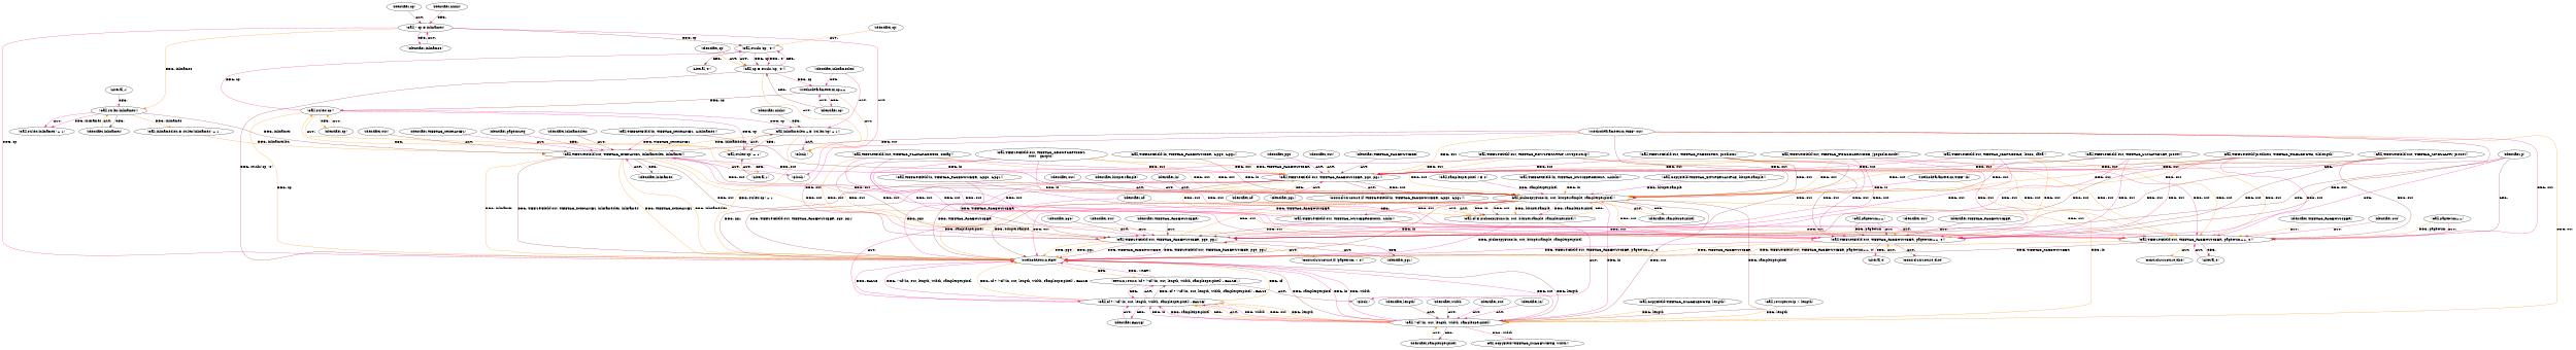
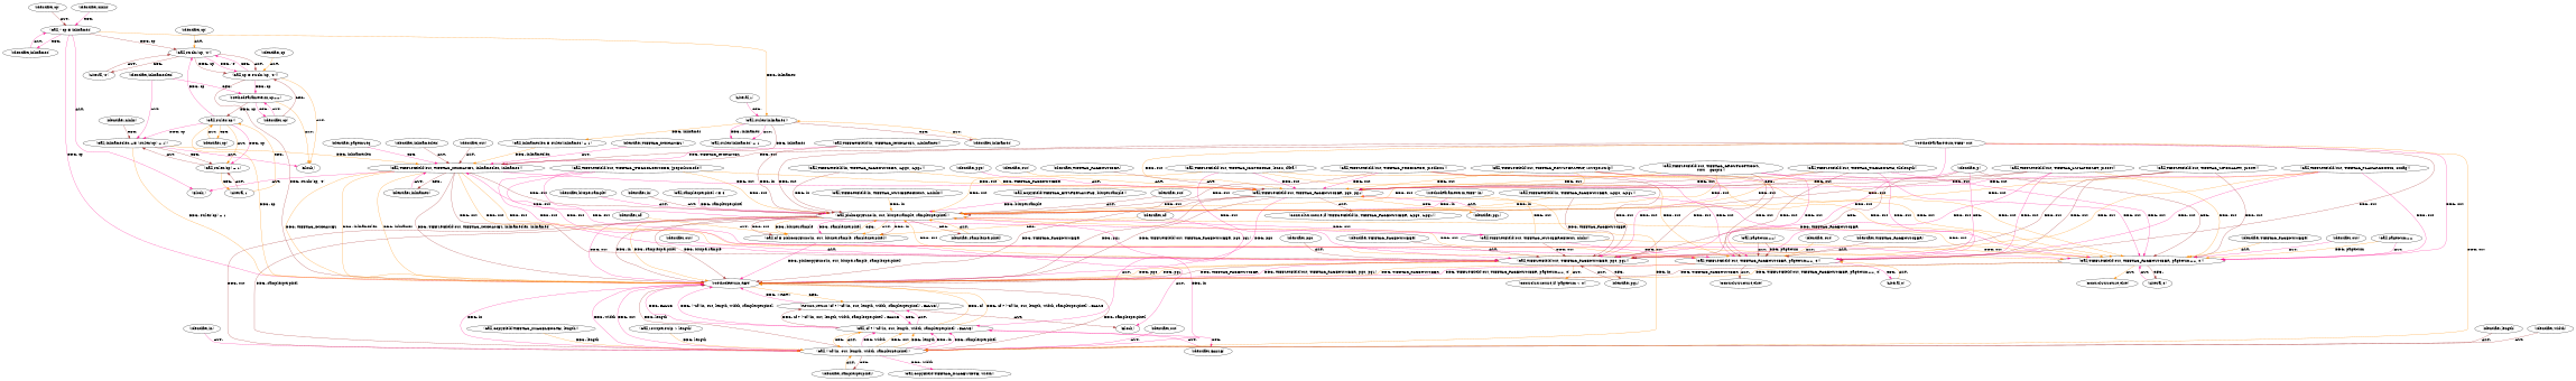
  digraph {
    edge [color=deeppink]
    n1 [label="(Call,strchr(cp, '\0'))"]
    n2 [label="(Call,cp = strchr(cp, '\0'))"]
    n3 [label="(Literal,'\0')"]
    n4 [label="(MethodReturn,RET)"]
    n5 [label="(MethodParameterIn,cp++)"]
    n6 [label="(Block,)"]
    n7 [label="(Call,* cp = inknames)"]
    n8 [label="(Block,)"]
    n9 [label="(Identifier,inknames)"]
    n10 [label="(Call,strlen(inknames))"]
    n11 [label="(Return,return (cf ? (*cf)(in, out, length, width, samplesperpixel) : FALSE);)"]
    n12 [label="(Call,TIFFSetField(out, TIFFTAG_INKNAMES, inknameslen, inknames))"]
    n13 [label="(Identifier,inknames)"]
    n14 [label="(Call,strlen(inknames) + 1)"]
    n15 [label="(Call,inknameslen = strlen(inknames) + 1)"]
    n16 [label="(Call,TIFFSetField(out, TIFFTAG_PAGENUMBER, pg0, pg1))"]
    n17 [label="(Call,pickCopyFunc(in, out, bitspersample, samplesperpixel))"]
    n18 [label="(Call,TIFFSetField(out, TIFFTAG_PAGENUMBER, pageNum++, 0))"]
    n19 [label="(Call,TIFFSetField(out, TIFFTAG_PAGENUMBER, pg0, pg1))"]
    n20 [label="(Call,TIFFSetField(out, TIFFTAG_PAGENUMBER, pageNum++, 0))"]
    n21 [label="(Identifier,inknames)"]
    n22 [label="(Call,strlen(cp))"]
    n23 [label="(Call,inknameslen += (strlen(cp) + 1))"]
    n24 [label="(Call,strlen(cp) + 1)"]
    n25 [label="(Identifier,cp)"]
    n26 [label="(Literal,1)"]
    n27 [label="(Identifier,cp)"]
    n28 [label="(ControlStructure,if (TIFFGetField(in, TIFFTAG_PAGENUMBER, &pg0, &pg1)))"]
    n29 [label="(Identifier,pg1)"]
    n30 [label="(Call,cf = pickCopyFunc(in, out, bitspersample, samplesperpixel))"]
    n31 [label="(Call,(*cf)(in, out, length, width, samplesperpixel))"]
    n32 [label="(Identifier,samplesperpixel)"]
    n33 [label="(Call,TIFFSetField(out, TIFFTAG_NUMBEROFINKS, ninks))"]
    n34 [label="(ControlStructure,else)"]
    n35 [label="(Literal,0)"]
    n36 [label="(ControlStructure,if (pageNum < 0))"]
    n37 [label="(Identifier,pg1)"]
    n38 [label="(ControlStructure,else)"]
    n39 [label="(Literal,0)"]
    n40 [label="(Block,)"]
    n41 [label="(Call,cf ? (*cf)(in, out, length, width, samplesperpixel) : FALSE)"]
    n42 [label="(Identifier,samplesperpixel)"]
    n43 [label="(Call,CopyField(TIFFTAG_IMAGEWIDTH, width))"]
    n44 [label="(Identifier,FALSE)"]
    n45 [label="(Call,TIFFGetField(in, TIFFTAG_PAGENUMBER, &pg0, &pg1))"]
    n46 [label="(Identifier,TIFFTAG_PAGENUMBER)"]
    n47 [label="(Call,samplesperpixel <= 4)"]
    n48 [label="(Call,TIFFSetField(out, TIFFTAG_PLANARCONFIG, config))"]
    n49 [label="(Identifier,cf)"]
    n50 [label="(Call,TIFFSetField(out, TIFFTAG_LZMAPRESET, preset))"]
    n51 [label="(Identifier,pg0)"]
    n52 [label="(Call,TIFFSetField(out, TIFFTAG_JPEGCOLORMODE, jpegcolormode))"]
    n53 [label="(Call,TIFFSetField(out, TIFFTAG_ZIPQUALITY, preset))"]
    n54 [label="(Identifier,length)"]
    n55 [label="(Identifier,TIFFTAG_PAGENUMBER)"]
    n56 [label="(Call,pageNum++)"]
    n57 [label="(Identifier,out)"]
    n58 [label="(Identifier,pg0)"]
    n59 [label="(Call,TIFFGetField(in, TIFFTAG_NUMBEROFINKS, &ninks))"]
    n60 [label="(Literal,1)"]
    n61 [label="(Call,TIFFSetField(out, TIFFTAG_PREDICTOR, predictor))"]
    n62 [label="(Identifier,out)"]
    n63 [label="(Identifier,width)"]
    n64 [label="(Call,CopyField(TIFFTAG_BITSPERSAMPLE, bitspersample))"]
    n65 [label="(Identifier,out)"]
    n66 [label="(Call,TIFFSetField(out, TIFFTAG_ICCPROFILE, len32, data))"]
    n67 [label="(Identifier,out)"]
    n68 [label="(Identifier,cp)"]
    n69 [label="(Identifier,in)"]
-   n70 [label="(Call,TIFFSetField(predictor, TIFFTAG_TILELENGTH, tilelength))"]
+   n70 [label="(Call,TIFFSetField(out, TIFFTAG_TILELENGTH, tilelength))"]
    n71 [label="(Identifier,TIFFTAG_PAGENUMBER)"]
    n72 [label="(Identifier,ninks)"]
    n73 [label="(Call,TIFFGetField(in, TIFFTAG_INKNAMES, &inknames))"]
    n74 [label="(Identifier,ninks)"]
    n75 [label="(Call,TIFFSetField(out, TIFFTAG_GROUP3OPTIONS,\n\t\t\t\t\t    g3opts))"]
    n76 [label="(Identifier,out)"]
    n77 [label="(Identifier,cp)"]
    n78 [label="(Identifier,TIFFTAG_INKNAMES)"]
    n79 [label="(MethodParameterIn,TIFF* in)"]
    n80 [label="(Identifier,inknameslen)"]
    n81 [label="(Identifier,out)"]
    n82 [label="(Call,CopyField(TIFFTAG_IMAGELENGTH, length))"]
    n83 [label="(Call,TIFFSetField(out, TIFFTAG_ROWSPERSTRIP, rowsperstrip))"]
    n84 [label="(Identifier,out)"]
    n85 [label="(Identifier,pageInSeq)"]
    n86 [label="(MethodParameterIn,TIFF* out)"]
    n87 [label="(Call,TIFFGetField(in, TIFFTAG_PAGENUMBER, &pg0, &pg1))"]
    n88 [label="(Identifier,inknameslen)"]
    n89 [label="(Call,pageNum++)"]
    n90 [label="(Call,rowsperstrip > length)"]
    n91 [label="(Identifier,p)"]
    n92 [label="(Identifier,cp)"]
    n93 [label="(Identifier,bitspersample)"]
    n94 [label="(Identifier,TIFFTAG_PAGENUMBER)"]
    n95 [label="(Identifier,in)"]
    n96 [label="(Identifier,cf)"]
    n1 -> n2 [color=brown label="AST: "]
    n1 -> n2 [color=brown label="DDG: cp"]
    n1 -> n2 [label="DDG: '\0'"]
    n1 -> n3 [color=brown label="CFG: "]
    n2 -> n1 [label="CFG: "]
    n2 -> n4 [color=brown label="DDG: strchr(cp, '\0')"]
    n2 -> n5 [label="DDG: cp"]
    n2 -> n6 [color=darkorange label="AST: "]
+   n3 -> n1 [color=brown label="AST: "]
    n4 -> n11 [color=darkorange label="CFG: "]
    n5 -> n6 [color=darkorange label="AST: "]
    n5 -> n22 [color=brown label="DDG: cp"]
    n5 -> n27 [label="CFG: "]
    n7 -> n1 [color=brown label="DDG: cp"]
    n7 -> n4 [label="DDG: cp"]
    n7 -> n8 [label="AST: "]
    n7 -> n9 [label="CFG: "]
    n7 -> n10 [color=darkorange label="DDG: inknames"]
    n9 -> n7 [label="AST: "]
    n10 -> n12 [color=brown label="DDG: inknames"]
    n10 -> n13 [color=brown label="CFG: "]
    n10 -> n14 [label="AST: "]
    n10 -> n14 [label="DDG: inknames"]
    n10 -> n15 [color=darkorange label="DDG: inknames"]
    n11 -> n4 [label="DDG: <RET>"]
    n11 -> n40 [color=brown label="AST: "]
    n11 -> n41 [label="CFG: "]
    n12 -> n4 [color=darkorange label="DDG: inknames"]
    n12 -> n4 [color=brown label="DDG: TIFFSetField(out, TIFFTAG_INKNAMES, inknameslen, inknames)"]
    n12 -> n4 [color=darkorange label="DDG: TIFFTAG_INKNAMES"]
    n12 -> n4 [color=darkorange label="DDG: inknameslen"]
    n12 -> n8 [label="AST: "]
    n12 -> n16 [label="DDG: out"]
    n12 -> n17 [color=brown label="DDG: out"]
    n12 -> n18 [color=darkorange label="DDG: out"]
    n12 -> n19 [color=brown label="DDG: out"]
    n12 -> n20 [color=darkorange label="DDG: out"]
    n12 -> n21 [color=brown label="CFG: "]
    n13 -> n10 [color=darkorange label="AST: "]
    n15 -> n12 [color=darkorange label="DDG: inknameslen"]
    n16 -> n4 [color=brown label="DDG: pg1"]
    n16 -> n4 [color=brown label="DDG: TIFFSetField(out, TIFFTAG_PAGENUMBER, pg0, pg1)"]
    n16 -> n4 [label="DDG: pg0"]
    n16 -> n4 [color=brown label="DDG: TIFFTAG_PAGENUMBER"]
    n16 -> n17 [color=brown label="DDG: out"]
    n16 -> n28 [color=brown label="AST: "]
    n16 -> n29 [color=darkorange label="CFG: "]
    n17 -> n4 [color=darkorange label="DDG: samplesperpixel"]
    n17 -> n4 [color=brown label="DDG: bitspersample"]
    n17 -> n4 [label="DDG: out"]
    n17 -> n4 [color=brown label="DDG: in"]
    n17 -> n30 [color=darkorange label="AST: "]
    n17 -> n30 [color=brown label="DDG: in"]
    n17 -> n30 [color=brown label="DDG: out"]
    n17 -> n30 [color=darkorange label="DDG: bitspersample"]
    n17 -> n30 [label="DDG: samplesperpixel"]
    n17 -> n31 [label="DDG: in"]
    n17 -> n31 [color=brown label="DDG: out"]
    n17 -> n31 [color=brown label="DDG: samplesperpixel"]
    n17 -> n32 [color=brown label="CFG: "]
    n17 -> n33 [label="DDG: out"]
    n18 -> n4 [label="DDG: TIFFSetField(out, TIFFTAG_PAGENUMBER, pageNum++, 0)"]
    n18 -> n4 [color=darkorange label="DDG: TIFFTAG_PAGENUMBER"]
    n18 -> n17 [color=darkorange label="DDG: out"]
    n18 -> n34 [color=brown label="AST: "]
    n18 -> n35 [label="CFG: "]
    n19 -> n4 [color=brown label="DDG: TIFFTAG_PAGENUMBER"]
    n19 -> n4 [label="DDG: TIFFSetField(out, TIFFTAG_PAGENUMBER, pg0, pg1)"]
    n19 -> n4 [color=darkorange label="DDG: pg0"]
    n19 -> n4 [color=darkorange label="DDG: pg1"]
    n19 -> n17 [color=darkorange label="DDG: out"]
    n19 -> n36 [color=darkorange label="AST: "]
    n19 -> n37 [color=brown label="CFG: "]
    n20 -> n4 [color=darkorange label="DDG: TIFFSetField(out, TIFFTAG_PAGENUMBER, pageNum++, 0)"]
    n20 -> n4 [color=brown label="DDG: TIFFTAG_PAGENUMBER"]
    n20 -> n17 [color=darkorange label="DDG: out"]
    n20 -> n38 [color=darkorange label="AST: "]
    n20 -> n39 [color=brown label="CFG: "]
    n21 -> n12 [label="AST: "]
    n22 -> n1 [label="DDG: cp"]
    n22 -> n4 [color=darkorange label="DDG: cp"]
    n22 -> n23 [label="DDG: cp"]
    n22 -> n24 [color=darkorange label="AST: "]
    n22 -> n24 [label="DDG: cp"]
    n22 -> n25 [color=darkorange label="CFG: "]
    n23 -> n4 [color=darkorange label="DDG: strlen(cp) + 1"]
    n23 -> n6 [label="AST: "]
    n23 -> n12 [color=darkorange label="DDG: inknameslen"]
    n23 -> n24 [color=brown label="CFG: "]
    n24 -> n23 [color=brown label="AST: "]
    n24 -> n26 [color=darkorange label="CFG: "]
    n25 -> n22 [color=darkorange label="AST: "]
    n26 -> n22 [color=darkorange label="CFG: "]
    n26 -> n24 [color=brown label="AST: "]
    n27 -> n2 [color=brown label="CFG: "]
    n27 -> n5 [label="AST: "]
    n29 -> n16 [label="AST: "]
    n30 -> n4 [label="DDG: pickCopyFunc(in, out, bitspersample, samplesperpixel)"]
    n30 -> n17 [color=darkorange label="CFG: "]
    n30 -> n40 [label="AST: "]
    n31 -> n4 [color=brown label="DDG: samplesperpixel"]
    n31 -> n4 [label="DDG: in"]
    n31 -> n4 [label="DDG: width"]
    n31 -> n4 [label="DDG: out"]
    n31 -> n4 [color=brown label="DDG: length"]
    n31 -> n41 [color=darkorange label="AST: "]
    n31 -> n41 [label="DDG: width"]
    n31 -> n41 [color=darkorange label="DDG: out"]
    n31 -> n41 [color=darkorange label="DDG: length"]
    n31 -> n41 [label="DDG: in"]
    n31 -> n41 [label="DDG: samplesperpixel"]
    n31 -> n42 [color=brown label="CFG: "]
    n31 -> n43 [label="DDG: width"]
    n32 -> n17 [color=darkorange label="AST: "]
    n33 -> n12 [label="DDG: out"]
    n33 -> n16 [color=darkorange label="DDG: out"]
    n33 -> n18 [label="DDG: out"]
    n33 -> n19 [color=brown label="DDG: out"]
    n33 -> n20 [color=darkorange label="DDG: out"]
    n35 -> n18 [color=darkorange label="AST: "]
    n37 -> n19 [color=brown label="AST: "]
    n39 -> n20 [label="AST: "]
    n41 -> n4 [color=darkorange label="DDG: cf"]
    n41 -> n4 [label="DDG: FALSE"]
    n41 -> n4 [label="DDG: (*cf)(in, out, length, width, samplesperpixel)"]
    n41 -> n4 [color=darkorange label="DDG: cf ? (*cf)(in, out, length, width, samplesperpixel) : FALSE"]
    n41 -> n11 [label="AST: "]
    n41 -> n11 [color=brown label="DDG: cf ? (*cf)(in, out, length, width, samplesperpixel) : FALSE"]
    n41 -> n31 [color=darkorange label="CFG: "]
    n41 -> n44 [label="CFG: "]
    n42 -> n31 [color=darkorange label="AST: "]
    n44 -> n41 [label="AST: "]
    n45 -> n16 [color=darkorange label="DDG: TIFFTAG_PAGENUMBER"]
    n45 -> n17 [color=brown label="DDG: in"]
    n46 -> n19 [color=brown label="AST: "]
    n47 -> n17 [label="DDG: samplesperpixel"]
    n48 -> n16 [label="DDG: out"]
    n48 -> n17 [color=darkorange label="DDG: out"]
    n48 -> n18 [label="DDG: out"]
    n48 -> n19 [color=darkorange label="DDG: out"]
    n48 -> n20 [label="DDG: out"]
    n49 -> n30 [color=darkorange label="AST: "]
    n50 -> n16 [color=brown label="DDG: out"]
    n50 -> n17 [color=brown label="DDG: out"]
    n50 -> n18 [label="DDG: out"]
    n50 -> n19 [label="DDG: out"]
    n50 -> n20 [color=darkorange label="DDG: out"]
    n51 -> n16 [label="AST: "]
    n52 -> n16 [color=darkorange label="DDG: out"]
    n52 -> n17 [color=darkorange label="DDG: out"]
    n52 -> n18 [label="DDG: out"]
    n52 -> n19 [label="DDG: out"]
    n52 -> n20 [label="DDG: out"]
    n53 -> n16 [color=brown label="DDG: out"]
-   n53 -> n17 [color=darkorange label="DDG: out"]
    n53 -> n18 [color=brown label="DDG: out"]
    n53 -> n19 [color=brown label="DDG: out"]
    n53 -> n20 [color=brown label="DDG: out"]
    n54 -> n31 [color=brown label="AST: "]
    n55 -> n20 [color=darkorange label="AST: "]
    n56 -> n18 [color=brown label="AST: "]
    n56 -> n18 [color=brown label="DDG: pageNum"]
    n57 -> n12 [color=brown label="AST: "]
    n58 -> n19 [color=brown label="AST: "]
    n59 -> n17 [color=darkorange label="DDG: in"]
    n60 -> n10 [label="CFG: "]
    n61 -> n16 [label="DDG: out"]
    n61 -> n17 [color=brown label="DDG: out"]
    n61 -> n18 [label="DDG: out"]
    n61 -> n19 [color=brown label="DDG: out"]
    n61 -> n20 [color=darkorange label="DDG: out"]
    n62 -> n16 [color=darkorange label="AST: "]
    n63 -> n31 [color=brown label="AST: "]
    n64 -> n17 [label="DDG: bitspersample"]
    n65 -> n31 [label="AST: "]
    n66 -> n16 [label="DDG: out"]
    n66 -> n17 [color=darkorange label="DDG: out"]
    n66 -> n18 [color=darkorange label="DDG: out"]
    n66 -> n19 [label="DDG: out"]
    n66 -> n20 [color=darkorange label="DDG: out"]
    n67 -> n20 [label="AST: "]
    n68 -> n7 [color=brown label="AST: "]
    n69 -> n31 [label="AST: "]
    n70 -> n16 [color=brown label="DDG: out"]
    n70 -> n17 [color=darkorange label="DDG: out"]
    n70 -> n18 [label="DDG: out"]
    n70 -> n19 [color=brown label="DDG: out"]
    n70 -> n20 [label="DDG: out"]
    n71 -> n16 [color=brown label="AST: "]
    n72 -> n23 [color=brown label="CFG: "]
    n73 -> n12 [label="DDG: TIFFTAG_INKNAMES"]
    n73 -> n17 [color=brown label="DDG: in"]
    n74 -> n7 [label="CFG: "]
    n75 -> n16 [color=darkorange label="DDG: out"]
    n75 -> n17 [color=darkorange label="DDG: out"]
    n75 -> n18 [label="DDG: out"]
    n75 -> n19 [color=brown label="DDG: out"]
    n75 -> n20 [label="DDG: out"]
    n76 -> n17 [color=brown label="AST: "]
    n77 -> n1 [color=darkorange label="AST: "]
    n78 -> n12 [label="AST: "]
    n79 -> n17 [label="DDG: in"]
    n79 -> n31 [color=darkorange label="DDG: in"]
    n80 -> n5 [label="CFG: "]
    n80 -> n23 [label="AST: "]
    n81 -> n18 [color=darkorange label="AST: "]
    n82 -> n31 [color=darkorange label="DDG: length"]
    n83 -> n16 [color=darkorange label="DDG: out"]
    n83 -> n17 [color=darkorange label="DDG: out"]
    n83 -> n18 [color=brown label="DDG: out"]
    n83 -> n19 [label="DDG: out"]
    n83 -> n20 [color=darkorange label="DDG: out"]
    n84 -> n19 [label="AST: "]
    n85 -> n12 [label="CFG: "]
    n86 -> n12 [color=brown label="DDG: out"]
    n86 -> n16 [color=darkorange label="DDG: out"]
    n86 -> n17 [color=brown label="DDG: out"]
    n86 -> n18 [color=brown label="DDG: out"]
    n86 -> n19 [label="DDG: out"]
    n86 -> n20 [label="DDG: out"]
    n86 -> n31 [color=darkorange label="DDG: out"]
    n87 -> n17 [color=darkorange label="DDG: in"]
    n87 -> n19 [color=brown label="DDG: TIFFTAG_PAGENUMBER"]
    n87 -> n20 [label="DDG: TIFFTAG_PAGENUMBER"]
    n88 -> n12 [color=brown label="AST: "]
    n89 -> n20 [label="AST: "]
    n89 -> n20 [color=darkorange label="DDG: pageNum"]
    n90 -> n31 [color=darkorange label="DDG: length"]
    n91 -> n16 [label="CFG: "]
    n91 -> n18 [label="CFG: "]
    n91 -> n19 [color=brown label="CFG: "]
    n91 -> n20 [color=brown label="CFG: "]
    n92 -> n2 [color=darkorange label="AST: "]
    n93 -> n17 [label="AST: "]
    n94 -> n18 [color=brown label="AST: "]
    n95 -> n17 [color=brown label="AST: "]
    n96 -> n30 [color=darkorange label="CFG: "]
    n96 -> n41 [label="AST: "]
  }
